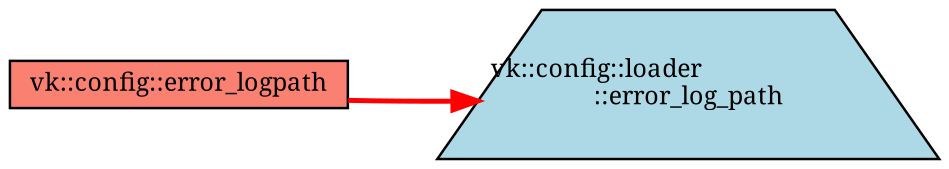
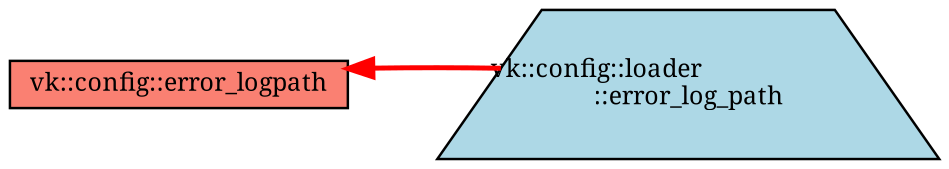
  digraph {
    rankdir=RL
    fontname="Noto Serif"
    node [color=black fontname="Noto Serif" fontsize=10 style=filled]
    n1 [fillcolor=lightblue fontcolor=black height=0.2 label="vk::config::loader\l::error_log_path" shape=trapezium width=0.4]
    n2 [fillcolor=salmon height=0.2 label="vk::config::error_logpath" shape=box width=0.4]
-   n1 -> n2 [color=red dir=back fontname="Noto Serif" fontsize=10 labelfontname=Helvetica labelfontsize=10 style=bold]
+   n2 -> n1 [color=red dir=back fontname="Noto Serif" fontsize=10 labelfontname=Helvetica labelfontsize=10 style=bold]
  }
